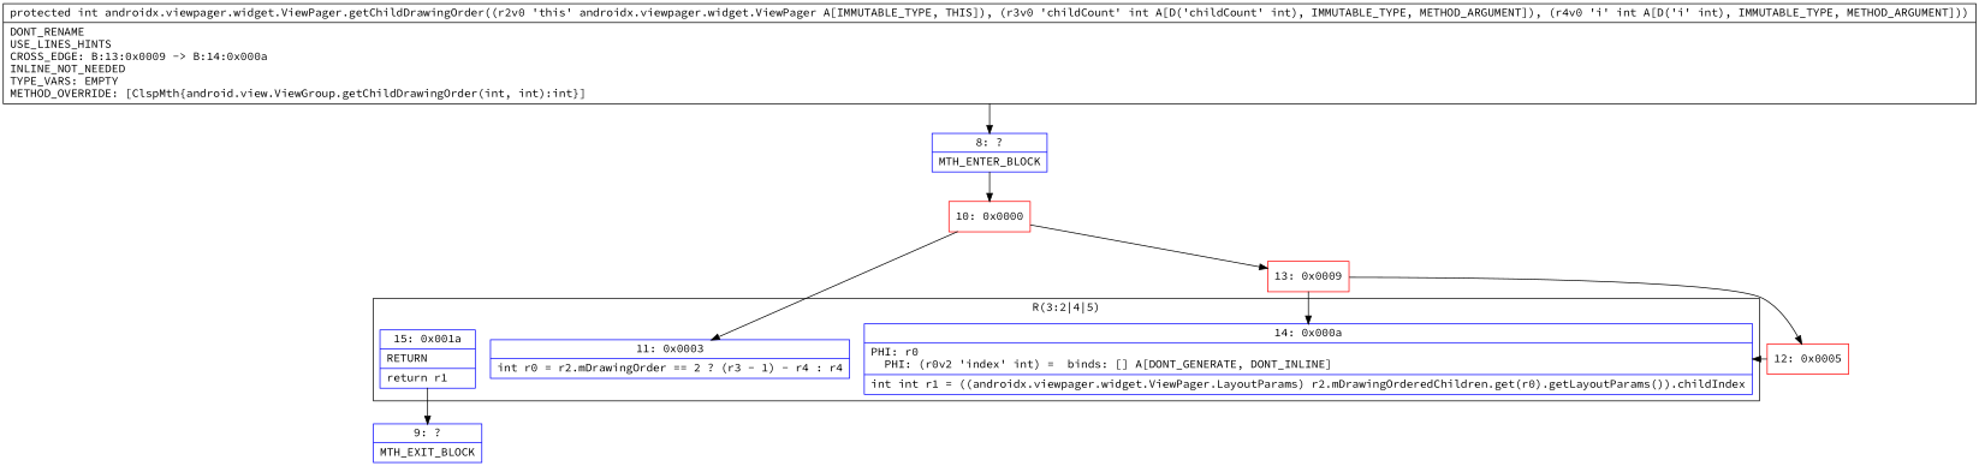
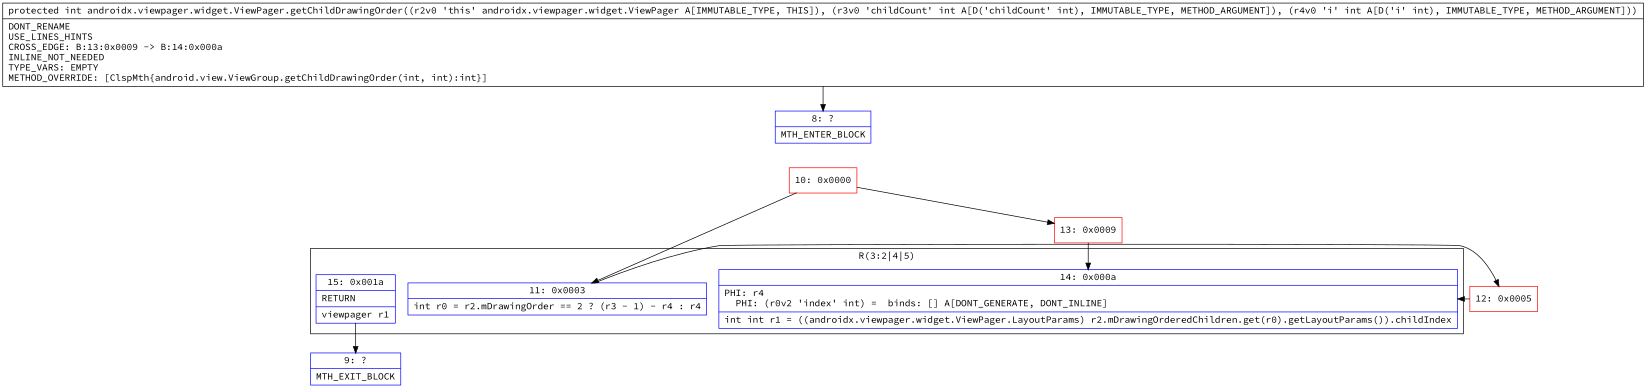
  digraph {
    fontname="Source Code Pro"
    node [color=blue fontname="Source Code Pro" shape=record]
    edge [fontname="Source Code Pro"]
    n1 [label="{11\:\ 0x0003|int r0 = r2.mDrawingOrder == 2 ? (r3 \- 1) \- r4 : r4\l}"]
-   n2 [label="{14\:\ 0x000a|PHI: r0 \l  PHI: (r0v2 'index' int) =  binds: [] A[DONT_GENERATE, DONT_INLINE]\l|int int r1 = ((androidx.viewpager.widget.ViewPager.LayoutParams) r2.mDrawingOrderedChildren.get(r0).getLayoutParams()).childIndex\l}"]
-   n3 [label="{15\:\ 0x001a|RETURN\l|return r1\l}"]
+   n2 [label="{14\:\ 0x000a|PHI: r4 \l  PHI: (r0v2 'index' int) =  binds: [] A[DONT_GENERATE, DONT_INLINE]\l|int int r1 = ((androidx.viewpager.widget.ViewPager.LayoutParams) r2.mDrawingOrderedChildren.get(r0).getLayoutParams()).childIndex\l}"]
+   n3 [label="{15\:\ 0x001a|RETURN\l|viewpager r1\l}"]
    n4 [color=red label="{12\:\ 0x0005}"]
    n5 [label="{9\:\ ?|MTH_EXIT_BLOCK\l}"]
    n6 [color=red label="{13\:\ 0x0009}"]
    n7 [label="{8\:\ ?|MTH_ENTER_BLOCK\l}"]
    n8 [color=red label="{10\:\ 0x0000}"]
    n9 [label="{protected int androidx.viewpager.widget.ViewPager.getChildDrawingOrder((r2v0 'this' androidx.viewpager.widget.ViewPager A[IMMUTABLE_TYPE, THIS]), (r3v0 'childCount' int A[D('childCount' int), IMMUTABLE_TYPE, METHOD_ARGUMENT]), (r4v0 'i' int A[D('i' int), IMMUTABLE_TYPE, METHOD_ARGUMENT]))  | DONT_RENAME\lUSE_LINES_HINTS\lCROSS_EDGE: B:13:0x0009 \-\> B:14:0x000a\lINLINE_NOT_NEEDED\lTYPE_VARS: EMPTY\lMETHOD_OVERRIDE: [ClspMth\{android.view.ViewGroup.getChildDrawingOrder(int, int):int\}]\l}" color=""]
    subgraph cluster_1 {
      label="R(3:2|4|5)"
      n1
      n2
      n3
    }
-   n6 -> n4
+   n1 -> n4
    n3 -> n5
    n4 -> n2
    n6 -> n2
-   n7 -> n8
    n8 -> n1
    n8 -> n6
    n9 -> n7
  }
